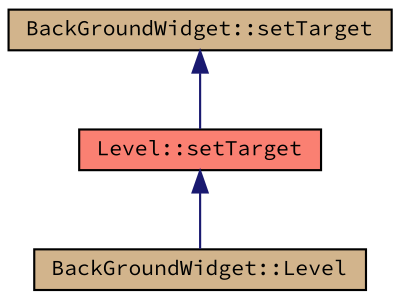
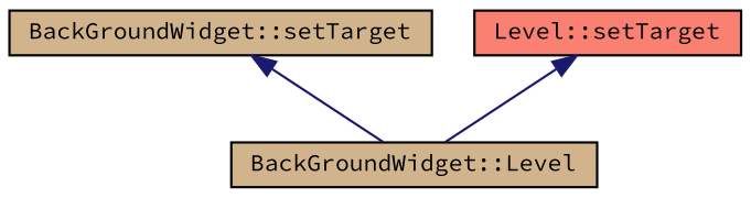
  digraph {
    fontname="Source Code Pro"
    rankdir=TB
    node [color=black fillcolor=tan fontname="Source Code Pro" fontsize=10 shape=record style=filled]
    edge [color=midnightblue dir=back fontname="Source Code Pro" fontsize=10 labelfontname=Helvetica labelfontsize=10 style=solid]
    n1 [fontcolor=black height=0.2 label="BackGroundWidget::setTarget" width=0.4]
    n2 [fillcolor=salmon height=0.2 label="Level::setTarget" width=0.4]
    n3 [height=0.2 label="BackGroundWidget::Level" width=0.4]
-   n1 -> n2
+   n1 -> n3
    n2 -> n3
  }
